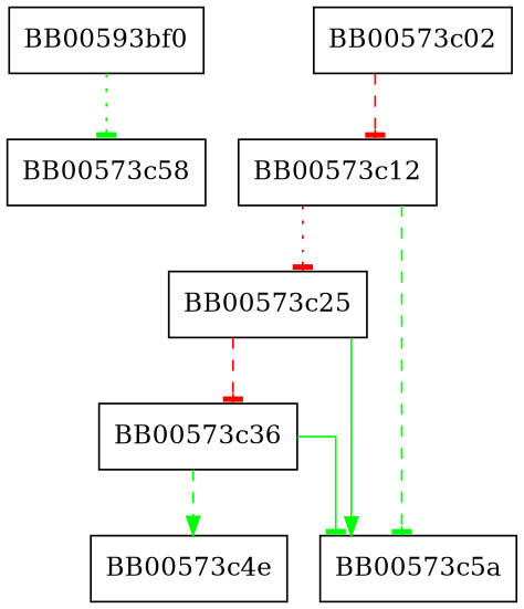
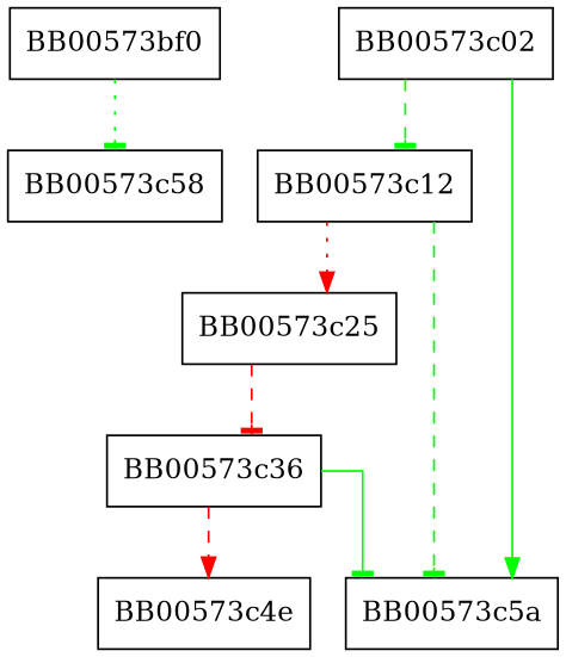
  digraph {
    splines=ortho
    node [shape=box]
    edge [arrowhead=tee color=green style=dashed]
-   BB00573bf0 [label=BB00593bf0]
+   BB00573bf0
    BB00573c58
    BB00573c02
    BB00573c12
    BB00573c5a
    BB00573c25
    BB00573c36
    BB00573c4e
    BB00573bf0 -> BB00573c58 [style=dotted]
-   BB00573c02 -> BB00573c12 [color=red]
+   BB00573c02 -> BB00573c12
    BB00573c12 -> BB00573c5a
-   BB00573c12 -> BB00573c25 [color=red style=dotted]
-   BB00573c25 -> BB00573c5a [arrowhead=normal style=solid]
+   BB00573c12 -> BB00573c25 [arrowhead=normal color=red style=dotted]
+   BB00573c02 -> BB00573c5a [arrowhead=normal style=solid]
    BB00573c25 -> BB00573c36 [color=red]
    BB00573c36 -> BB00573c5a [style=solid]
-   BB00573c36 -> BB00573c4e [arrowhead=normal]
+   BB00573c36 -> BB00573c4e [arrowhead=normal color=red]
  }
